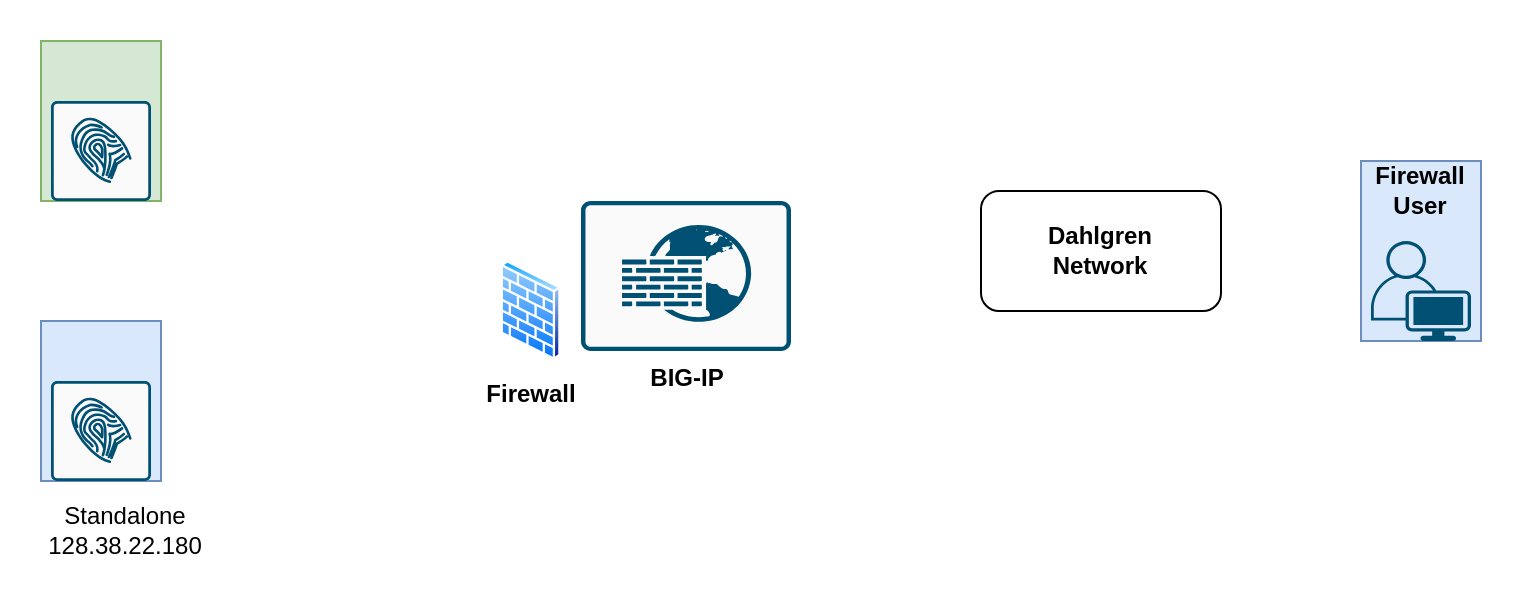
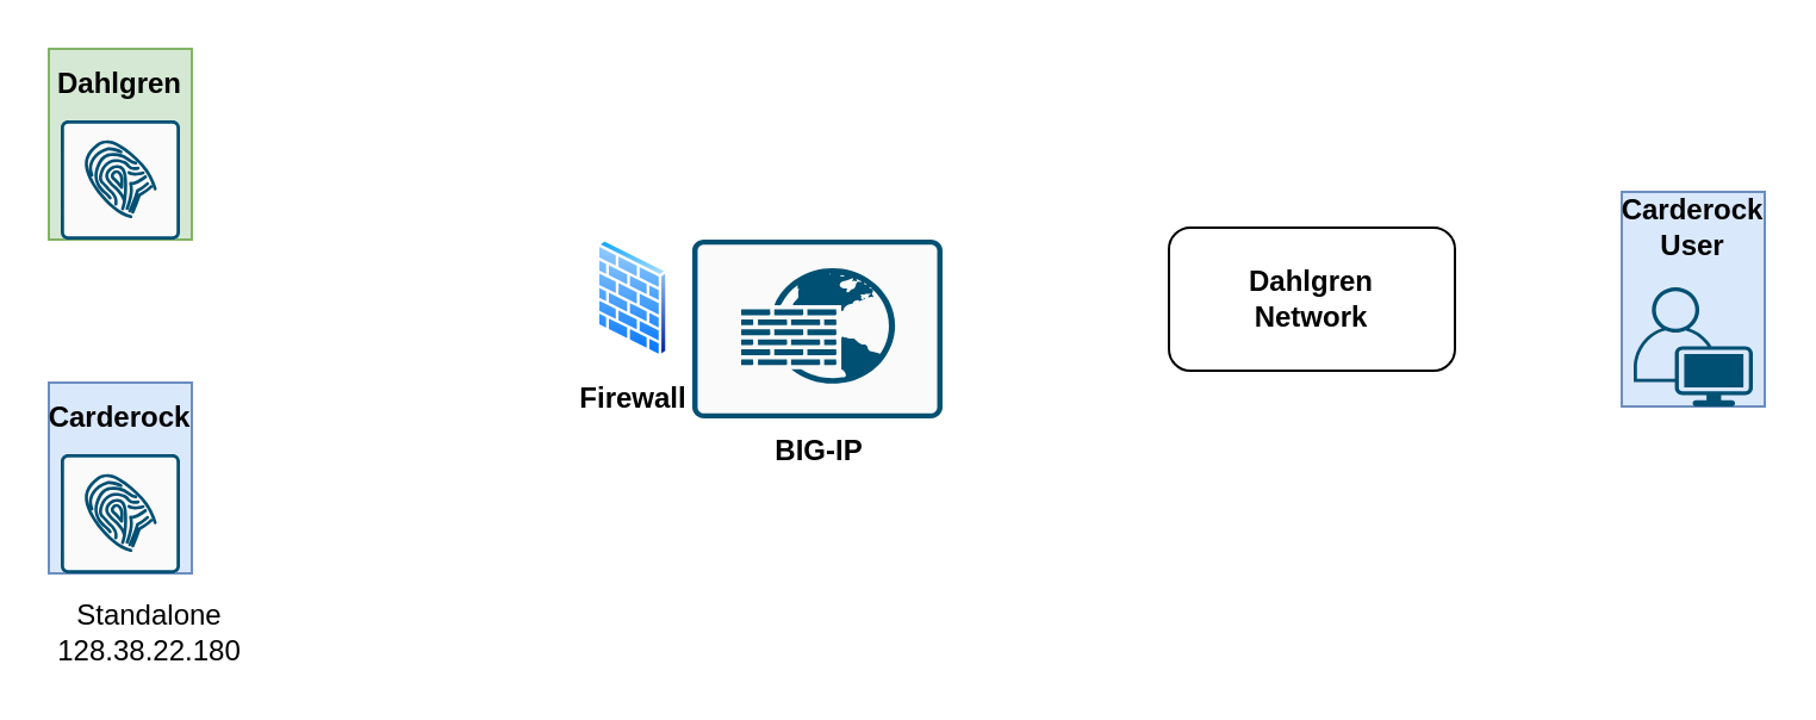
  <mxCell id="0" />
  <mxCell id="1" parent="0" />
  <mxCell id="2" value="" style="group;fillColor=#dae8fc;strokeColor=#6c8ebf;" vertex="1" connectable="0" parent="1"><mxGeometry x="20" y="160" width="60" height="80" as="geometry" /></mxCell>
  <mxCell id="3" value="" style="sketch=0;points=[[0.015,0.015,0],[0.985,0.015,0],[0.985,0.985,0],[0.015,0.985,0],[0.25,0,0],[0.5,0,0],[0.75,0,0],[1,0.25,0],[1,0.5,0],[1,0.75,0],[0.75,1,0],[0.5,1,0],[0.25,1,0],[0,0.75,0],[0,0.5,0],[0,0.25,0]];verticalLabelPosition=bottom;html=1;verticalAlign=top;aspect=fixed;align=center;pointerEvents=1;shape=mxgraph.cisco19.rect;prIcon=ise;fillColor=#FAFAFA;strokeColor=#005073;" vertex="1" parent="2"><mxGeometry x="5" y="30" width="50" height="50" as="geometry" /></mxCell>
+ <mxCell id="4" value="&lt;b&gt;Carderock&lt;/b&gt;" style="text;html=1;align=center;verticalAlign=middle;whiteSpace=wrap;rounded=0;" vertex="1" parent="2"><mxGeometry width="60" height="30" as="geometry" /></mxCell>
  <mxCell id="5" value="" style="group;fillColor=#d5e8d4;strokeColor=#82b366;" vertex="1" connectable="0" parent="1"><mxGeometry x="20" y="20" width="60" height="80" as="geometry" /></mxCell>
  <mxCell id="6" value="" style="sketch=0;points=[[0.015,0.015,0],[0.985,0.015,0],[0.985,0.985,0],[0.015,0.985,0],[0.25,0,0],[0.5,0,0],[0.75,0,0],[1,0.25,0],[1,0.5,0],[1,0.75,0],[0.75,1,0],[0.5,1,0],[0.25,1,0],[0,0.75,0],[0,0.5,0],[0,0.25,0]];verticalLabelPosition=bottom;html=1;verticalAlign=top;aspect=fixed;align=center;pointerEvents=1;shape=mxgraph.cisco19.rect;prIcon=ise;fillColor=#FAFAFA;strokeColor=#005073;" vertex="1" parent="5"><mxGeometry x="5" y="30" width="50" height="50" as="geometry" /></mxCell>
+ <mxCell id="7" value="&lt;b&gt;Dahlgren&lt;/b&gt;" style="text;html=1;align=center;verticalAlign=middle;whiteSpace=wrap;rounded=0;" vertex="1" parent="5"><mxGeometry width="60" height="30" as="geometry" /></mxCell>
  <mxCell id="8" value="" style="group;fillColor=#dae8fc;strokeColor=#6c8ebf;" vertex="1" connectable="0" parent="1"><mxGeometry x="680" y="80" width="60" height="90" as="geometry" /></mxCell>
  <mxCell id="9" value="" style="points=[[0.35,0,0],[0.98,0.51,0],[1,0.71,0],[0.67,1,0],[0,0.795,0],[0,0.65,0]];verticalLabelPosition=bottom;sketch=0;html=1;verticalAlign=top;aspect=fixed;align=center;pointerEvents=1;shape=mxgraph.cisco19.user;fillColor=#005073;strokeColor=none;" vertex="1" parent="8"><mxGeometry x="5" y="40" width="50" height="50" as="geometry" /></mxCell>
- <mxCell id="10" value="&lt;b&gt;Firewall&lt;/b&gt;&lt;div&gt;&lt;b&gt;User&lt;/b&gt;&lt;/div&gt;" style="text;html=1;align=center;verticalAlign=middle;whiteSpace=wrap;rounded=0;" vertex="1" parent="8"><mxGeometry width="60" height="30" as="geometry" /></mxCell>
+ <mxCell id="10" value="&lt;b&gt;Carderock&lt;/b&gt;&lt;div&gt;&lt;b&gt;User&lt;/b&gt;&lt;/div&gt;" style="text;html=1;align=center;verticalAlign=middle;whiteSpace=wrap;rounded=0;" vertex="1" parent="8"><mxGeometry width="60" height="30" as="geometry" /></mxCell>
  <mxCell id="11" value="&lt;div&gt;Standalone&lt;/div&gt;128.38.22.180" style="text;html=1;align=center;verticalAlign=middle;whiteSpace=wrap;rounded=0;" vertex="1" parent="1"><mxGeometry x="20" y="250" width="85" height="30" as="geometry" /></mxCell>
- <mxCell id="12" value="&lt;b&gt;Firewall&lt;/b&gt;" style="image;aspect=fixed;perimeter=ellipsePerimeter;html=1;align=center;shadow=0;dashed=0;spacingTop=3;image=img/lib/active_directory/firewall.svg;" vertex="1" parent="1"><mxGeometry x="250" y="130" width="30.5" height="50" as="geometry" /></mxCell>
+ <mxCell id="12" value="&lt;b&gt;Firewall&lt;/b&gt;" style="image;aspect=fixed;perimeter=ellipsePerimeter;html=1;align=center;shadow=0;dashed=0;spacingTop=3;image=img/lib/active_directory/firewall.svg;" vertex="1" parent="1"><mxGeometry x="250" y="100" width="30.5" height="50" as="geometry" /></mxCell>
  <mxCell id="13" value="&lt;b&gt;BIG-IP&lt;/b&gt;" style="sketch=0;points=[[0.015,0.015,0],[0.985,0.015,0],[0.985,0.985,0],[0.015,0.985,0],[0.25,0,0],[0.5,0,0],[0.75,0,0],[1,0.25,0],[1,0.5,0],[1,0.75,0],[0.75,1,0],[0.5,1,0],[0.25,1,0],[0,0.75,0],[0,0.5,0],[0,0.25,0]];verticalLabelPosition=bottom;html=1;verticalAlign=top;aspect=fixed;align=center;pointerEvents=1;shape=mxgraph.cisco19.rect;prIcon=web_application_firewall;fillColor=#FAFAFA;strokeColor=#005073;" vertex="1" parent="1"><mxGeometry x="290" y="100" width="105" height="75" as="geometry" /></mxCell>
  <mxCell id="14" value="&lt;b&gt;Dahlgren&lt;/b&gt;&lt;div&gt;&lt;b&gt;Network&lt;/b&gt;&lt;/div&gt;" style="rounded=1;whiteSpace=wrap;html=1;" vertex="1" parent="1"><mxGeometry x="490" y="95" width="120" height="60" as="geometry" /></mxCell>
